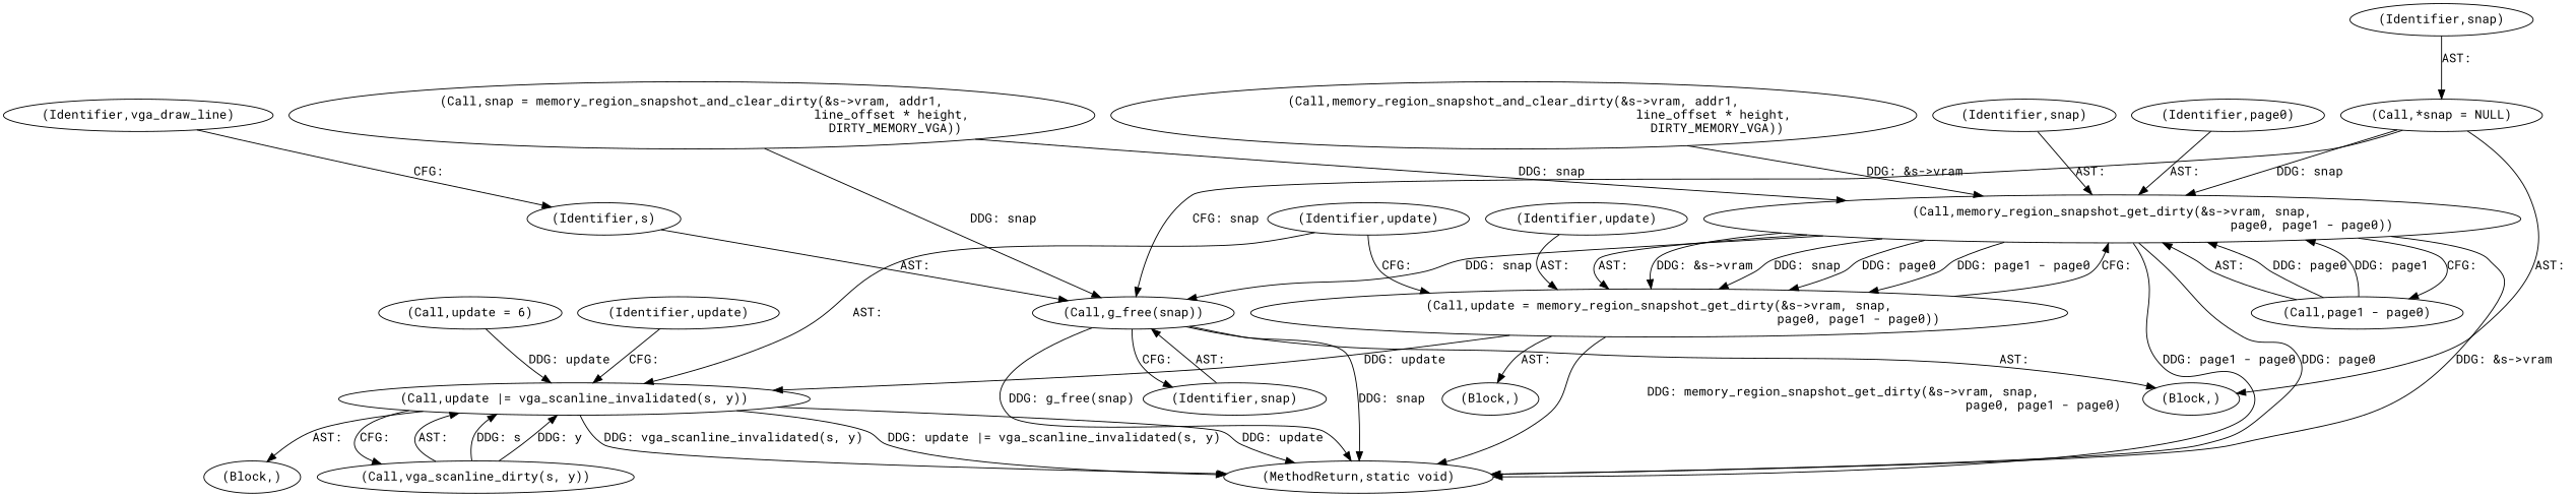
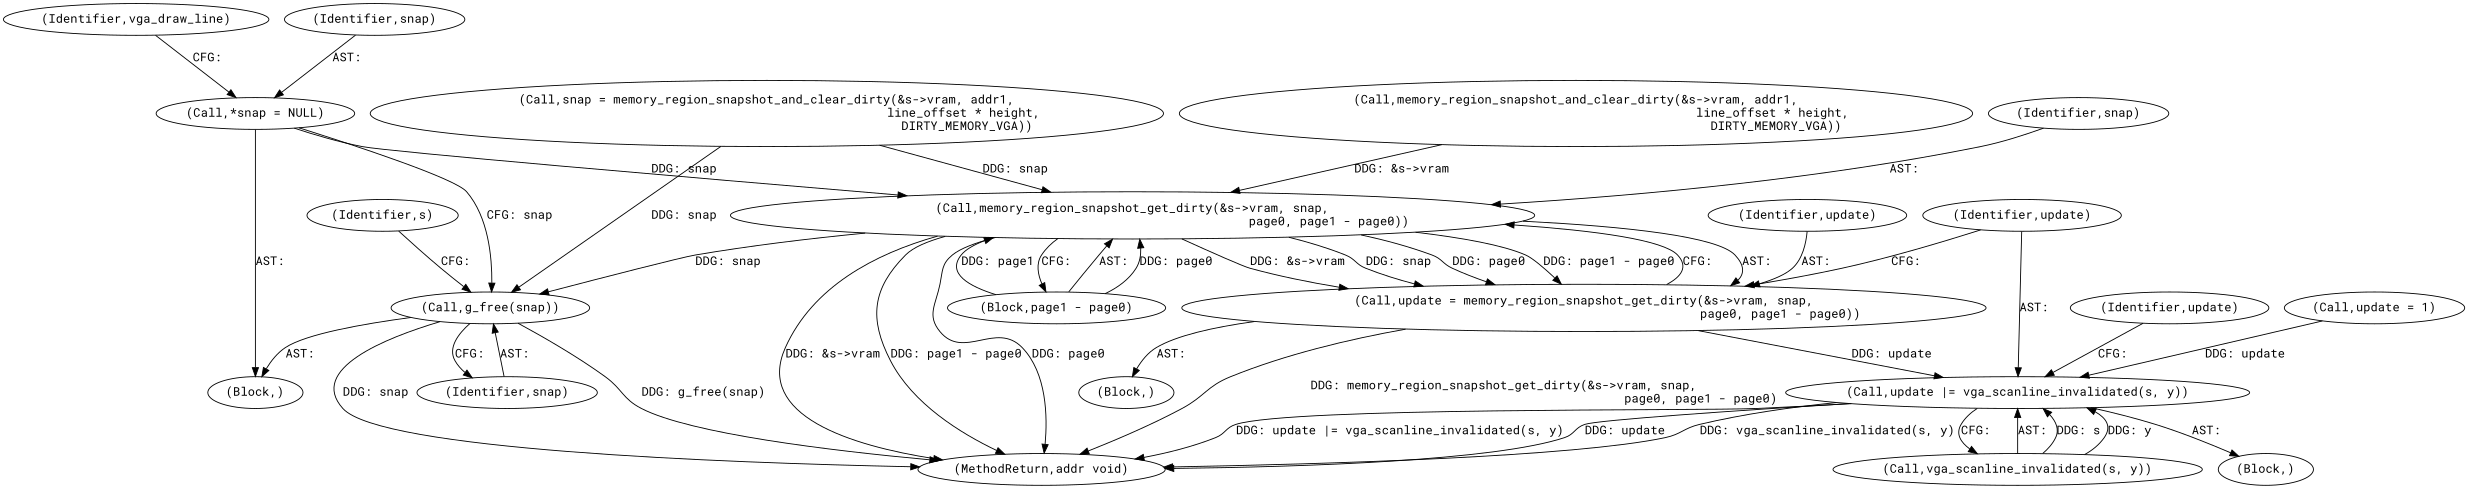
  digraph {
    fontname="Roboto Mono"
    node [fontname="Roboto Mono"]
    edge [fontname="Roboto Mono"]
    n1 [label="(Call,*snap = NULL)"]
    n2 [label="(Call,memory_region_snapshot_get_dirty(&s->vram, snap,\n                                                      page0, page1 - page0))"]
    n3 [label="(Call,g_free(snap))"]
    n4 [label="(Block,)"]
    n5 [label="(Call,update = memory_region_snapshot_get_dirty(&s->vram, snap,\n                                                      page0, page1 - page0))"]
-   n6 [label="(MethodReturn,static void)"]
-   n7 [label="(Call,page1 - page0)"]
+   n6 [label="(MethodReturn,addr void)"]
+   n7 [label="(Block,page1 - page0)"]
    n8 [label="(Identifier,snap)"]
    n9 [label="(Call,update |= vga_scanline_invalidated(s, y))"]
    n10 [label="(Block,)"]
    n11 [label="(Block,)"]
-   n12 [label="(Call,vga_scanline_dirty(s, y))"]
+   n12 [label="(Call,vga_scanline_invalidated(s, y))"]
    n13 [label="(Identifier,s)"]
    n14 [label="(Identifier,snap)"]
    n15 [label="(Identifier,update)"]
    n16 [label="(Identifier,update)"]
-   n17 [label="(Identifier,page0)"]
    n18 [label="(Identifier,update)"]
    n19 [label="(Identifier,vga_draw_line)"]
-   n20 [label="(Call,update = 6)"]
+   n20 [label="(Call,update = 1)"]
    n21 [label="(Identifier,snap)"]
    n22 [label="(Call,snap = memory_region_snapshot_and_clear_dirty(&s->vram, addr1,\n                                                      line_offset * height,\n                                                       DIRTY_MEMORY_VGA))"]
    n23 [label="(Call,memory_region_snapshot_and_clear_dirty(&s->vram, addr1,\n                                                      line_offset * height,\n                                                       DIRTY_MEMORY_VGA))"]
    n1 -> n2 [label="DDG: snap"]
    n1 -> n3 [label="CFG: snap"]
    n1 -> n4 [label="AST: "]
    n2 -> n3 [label="DDG: snap"]
    n2 -> n5 [label="AST: "]
    n2 -> n5 [label="DDG: &s->vram"]
    n2 -> n5 [label="DDG: snap"]
    n2 -> n5 [label="DDG: page0"]
    n2 -> n5 [label="DDG: page1 - page0"]
    n2 -> n6 [label="DDG: page1 - page0"]
    n2 -> n6 [label="DDG: page0"]
    n2 -> n6 [label="DDG: &s->vram"]
    n2 -> n7 [label="CFG: "]
    n3 -> n4 [label="AST: "]
    n3 -> n6 [label="DDG: snap"]
    n3 -> n6 [label="DDG: g_free(snap)"]
    n3 -> n8 [label="CFG: "]
    n5 -> n2 [label="CFG: "]
    n5 -> n6 [label="DDG: memory_region_snapshot_get_dirty(&s->vram, snap,\n                                                      page0, page1 - page0)"]
    n5 -> n9 [label="DDG: update"]
    n5 -> n10 [label="AST: "]
    n7 -> n2 [label="AST: "]
    n7 -> n2 [label="DDG: page0"]
    n7 -> n2 [label="DDG: page1"]
    n8 -> n3 [label="AST: "]
    n9 -> n6 [label="DDG: update |= vga_scanline_invalidated(s, y)"]
    n9 -> n6 [label="DDG: update"]
    n9 -> n6 [label="DDG: vga_scanline_invalidated(s, y)"]
    n9 -> n11 [label="AST: "]
    n9 -> n12 [label="CFG: "]
    n12 -> n9 [label="AST: "]
    n12 -> n9 [label="DDG: s"]
    n12 -> n9 [label="DDG: y"]
-   n13 -> n3 [label="AST: "]
+   n13 -> n3 [label="CFG: "]
    n14 -> n2 [label="AST: "]
    n15 -> n5 [label="CFG: "]
    n15 -> n9 [label="AST: "]
    n16 -> n9 [label="CFG: "]
-   n17 -> n2 [label="AST: "]
    n18 -> n5 [label="AST: "]
-   n19 -> n13 [label="CFG: "]
+   n19 -> n1 [label="CFG: "]
    n20 -> n9 [label="DDG: update"]
    n21 -> n1 [label="AST: "]
    n22 -> n2 [label="DDG: snap"]
    n22 -> n3 [label="DDG: snap"]
    n23 -> n2 [label="DDG: &s->vram"]
  }
